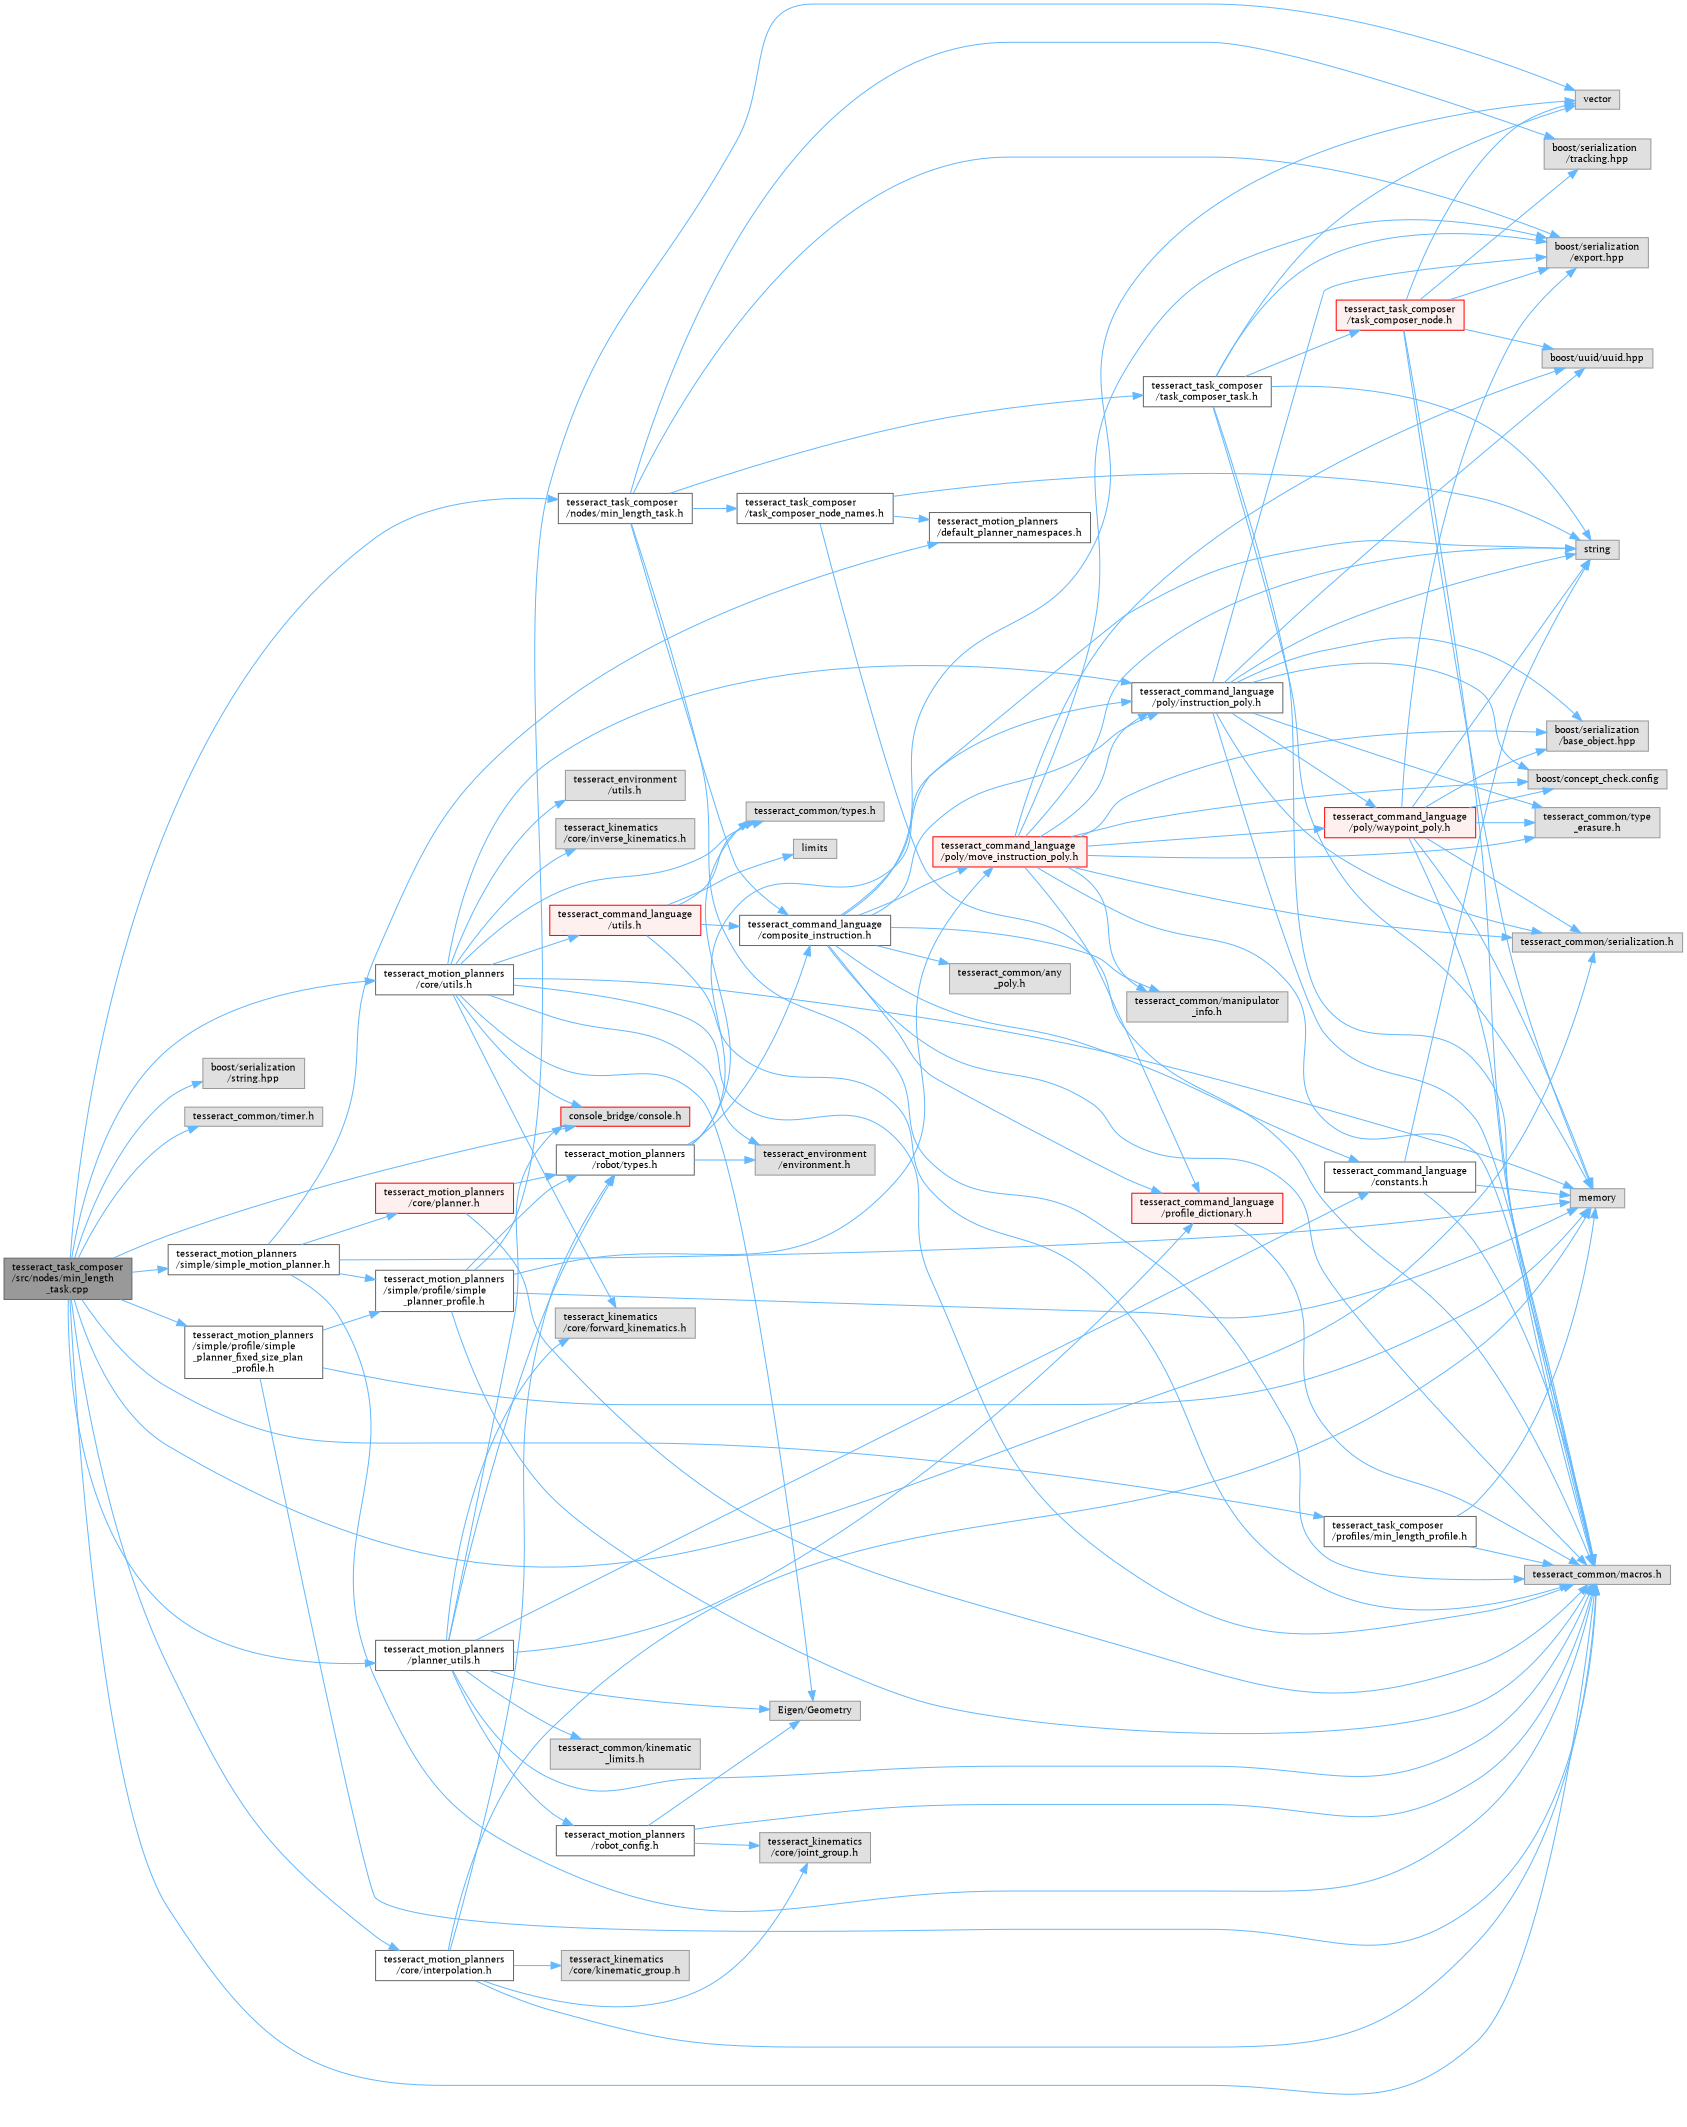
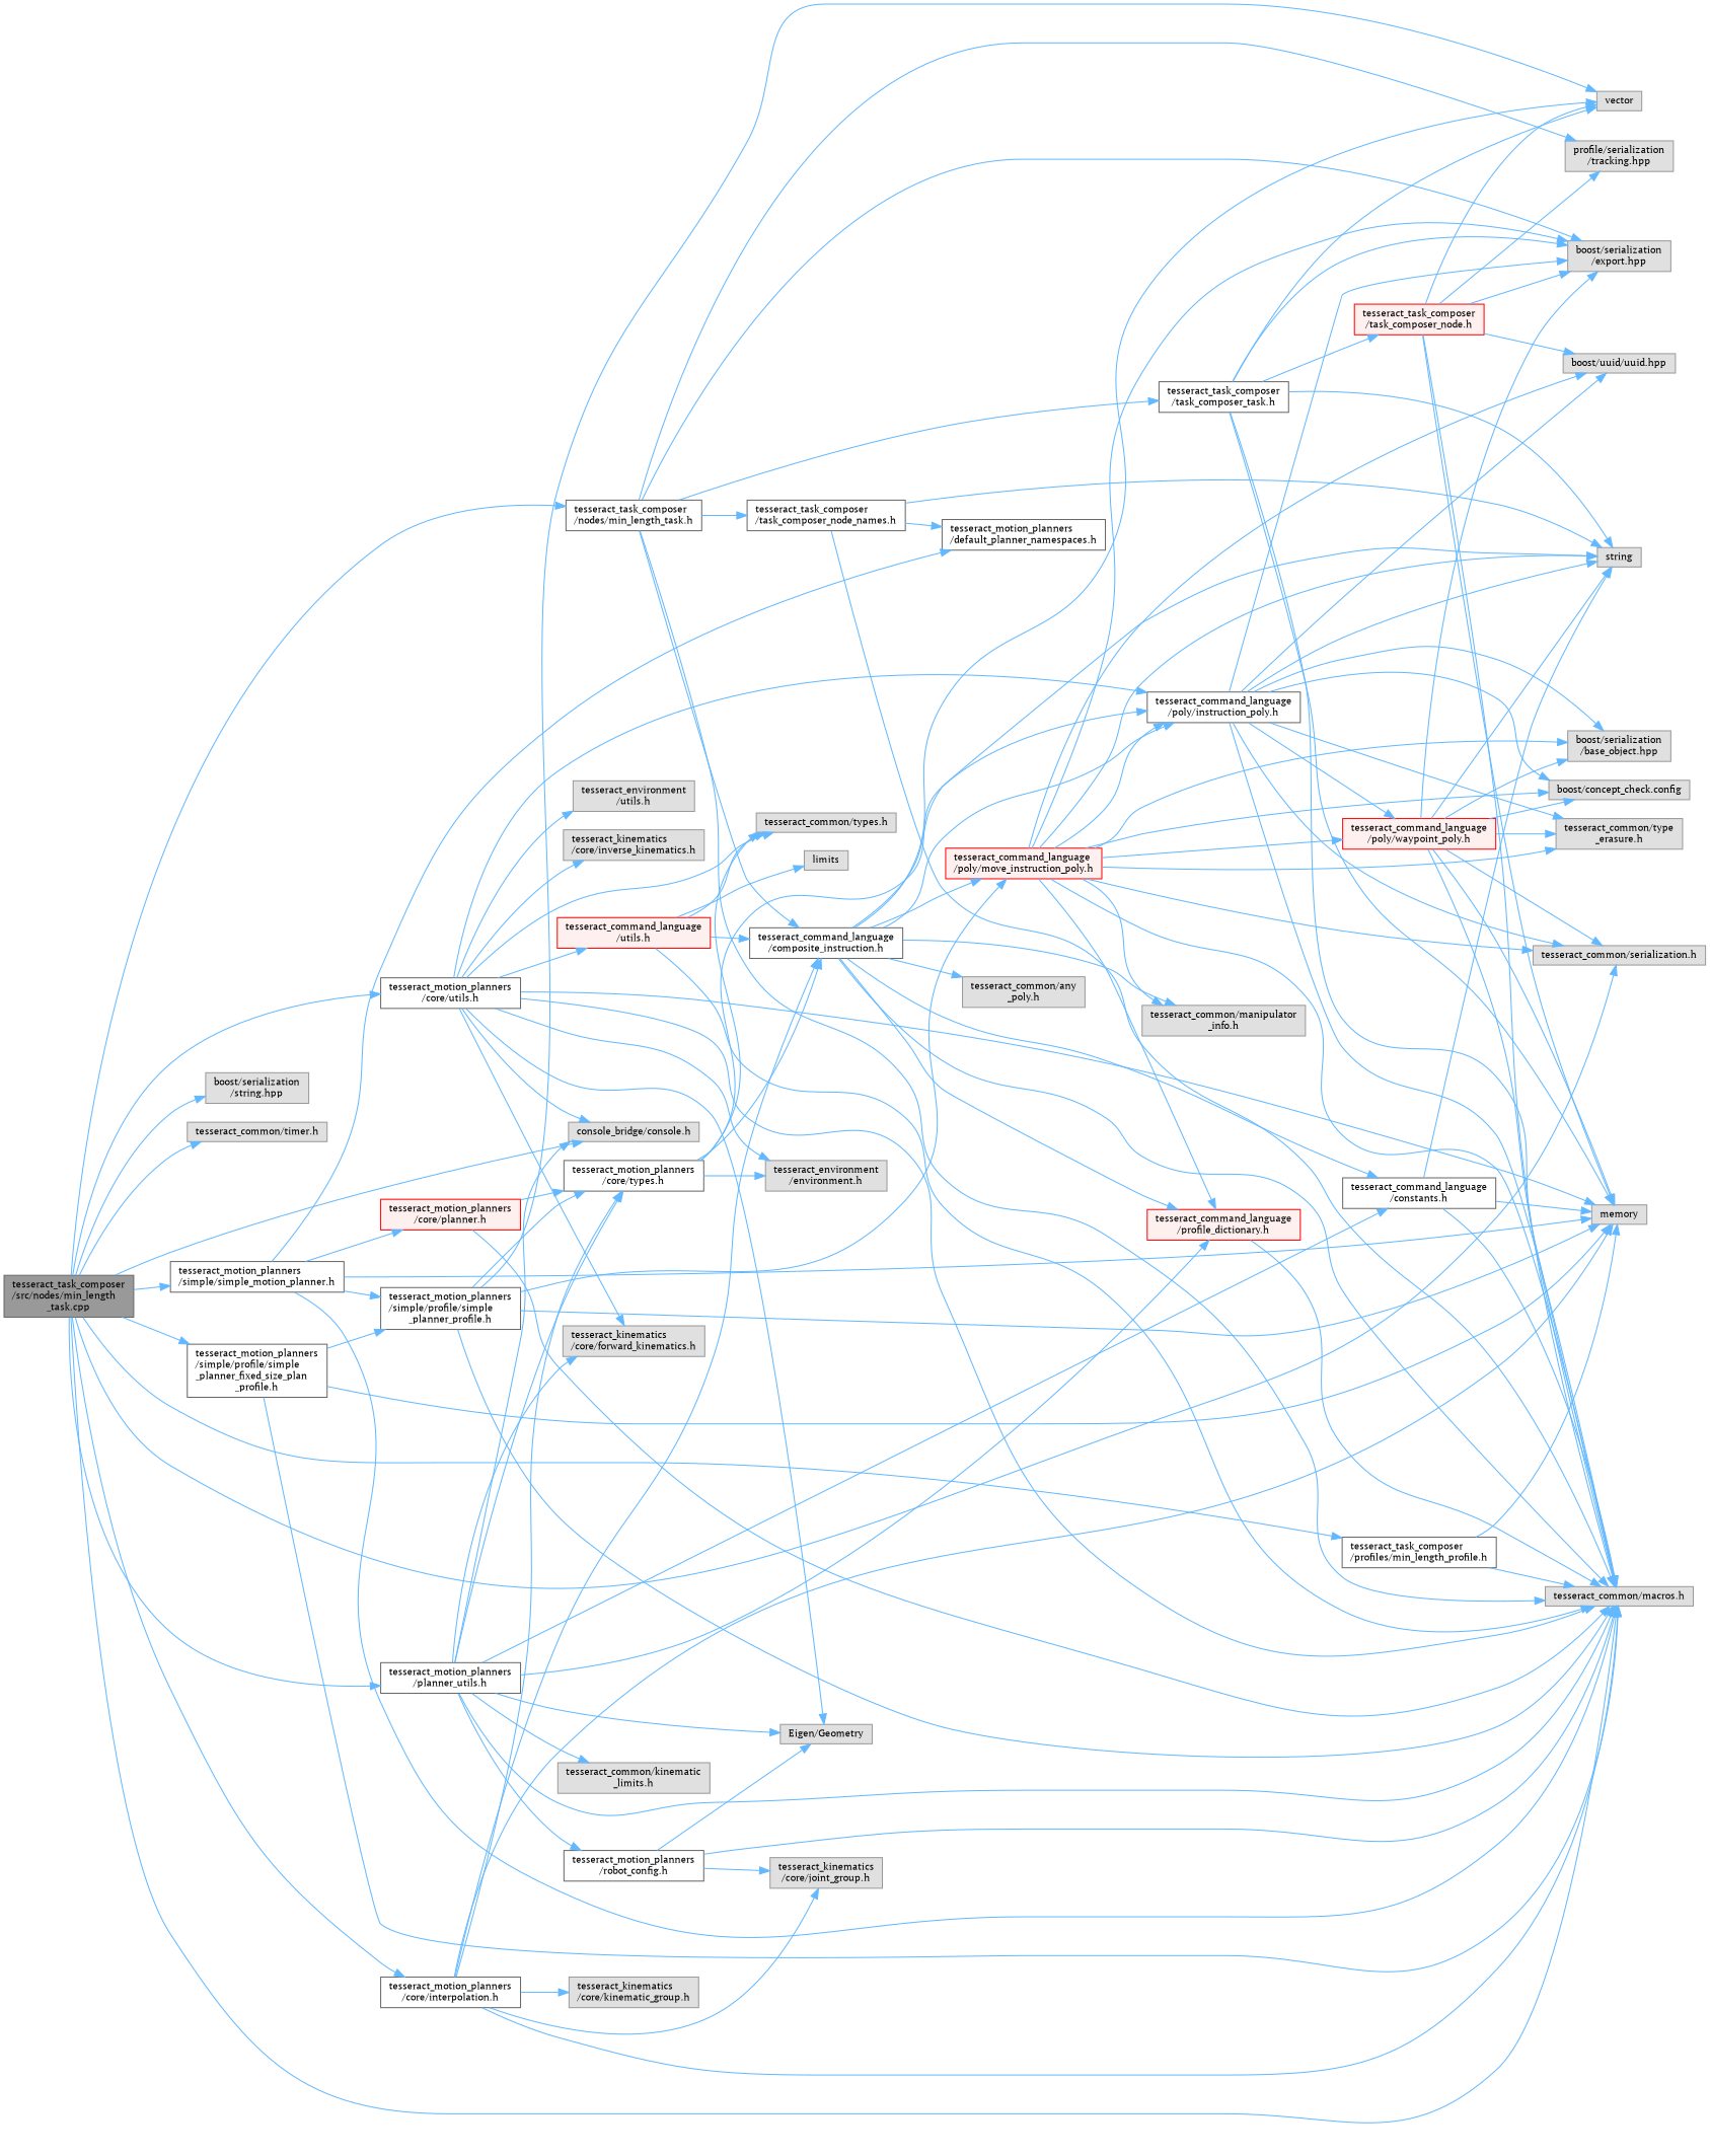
  digraph {
    fontname="PT Serif"
    rankdir=LR
    node [color=grey60 fillcolor="#E0E0E0" fontname="PT Serif" fontsize=10 shape=box style=filled]
    edge [color=steelblue1 fontname="PT Serif" fontsize=10 labelfontname=Helvetica labelfontsize=10 style=solid]
    n1 [color=gray40 fillcolor=grey60 fontcolor=black height=0.2 label="tesseract_task_composer\l/src/nodes/min_length\l_task.cpp" width=0.4]
    n2 [height=0.2 label="tesseract_common/macros.h" width=0.4]
-   n3 [color=red height=0.2 label="console_bridge/console.h" width=0.4]
+   n3 [height=0.2 label="console_bridge/console.h" width=0.4]
    n4 [height=0.2 label="boost/serialization\l/string.hpp" width=0.4]
    n5 [height=0.2 label="tesseract_common/timer.h" width=0.4]
    n6 [color=grey40 fillcolor=white height=0.2 label="tesseract_task_composer\l/nodes/min_length_task.h" width=0.4]
    n7 [height=0.2 label="tesseract_common/serialization.h" width=0.4]
    n8 [color=grey40 fillcolor=white height=0.2 label="tesseract_task_composer\l/profiles/min_length_profile.h" width=0.4]
    n9 [color=grey40 fillcolor=white height=0.2 label="tesseract_motion_planners\l/core/utils.h" width=0.4]
    n10 [color=grey40 fillcolor=white height=0.2 label="tesseract_motion_planners\l/core/interpolation.h" width=0.4]
    n11 [color=grey40 fillcolor=white height=0.2 label="tesseract_motion_planners\l/simple/simple_motion_planner.h" width=0.4]
    n12 [color=grey40 fillcolor=white height=0.2 label="tesseract_motion_planners\l/simple/profile/simple\l_planner_fixed_size_plan\l_profile.h" width=0.4]
    n13 [color=grey40 fillcolor=white height=0.2 label="tesseract_motion_planners\l/planner_utils.h" width=0.4]
    n14 [color=grey40 fillcolor=white height=0.2 label="tesseract_task_composer\l/task_composer_task.h" width=0.4]
    n15 [height=0.2 label="boost/serialization\l/export.hpp" width=0.4]
-   n16 [height=0.2 label="boost/serialization\l/tracking.hpp" width=0.4]
+   n16 [height=0.2 label="profile/serialization\l/tracking.hpp" width=0.4]
    n17 [color=grey40 fillcolor=white height=0.2 label="tesseract_task_composer\l/task_composer_node_names.h" width=0.4]
    n18 [color=grey40 fillcolor=white height=0.2 label="tesseract_command_language\l/composite_instruction.h" width=0.4]
    n19 [height=0.2 label=memory width=0.4]
    n20 [color=grey40 fillcolor=white height=0.2 label="tesseract_command_language\l/poly/instruction_poly.h" width=0.4]
    n21 [height=0.2 label="Eigen/Geometry" width=0.4]
    n22 [height=0.2 label="tesseract_environment\l/environment.h" width=0.4]
    n23 [height=0.2 label="tesseract_environment\l/utils.h" width=0.4]
    n24 [height=0.2 label="tesseract_kinematics\l/core/forward_kinematics.h" width=0.4]
    n25 [height=0.2 label="tesseract_kinematics\l/core/inverse_kinematics.h" width=0.4]
    n26 [color=red fillcolor="#FFF0F0" height=0.2 label="tesseract_command_language\l/utils.h" width=0.4]
    n27 [height=0.2 label="tesseract_common/types.h" width=0.4]
    n28 [height=0.2 label="tesseract_kinematics\l/core/joint_group.h" width=0.4]
    n29 [height=0.2 label="tesseract_kinematics\l/core/kinematic_group.h" width=0.4]
-   n30 [color=grey40 fillcolor=white height=0.2 label="tesseract_motion_planners\l/robot/types.h" width=0.4]
+   n30 [color=grey40 fillcolor=white height=0.2 label="tesseract_motion_planners\l/core/types.h" width=0.4]
    n31 [color=grey40 fillcolor=white height=0.2 label="tesseract_motion_planners\l/default_planner_namespaces.h" width=0.4]
    n32 [color=red fillcolor="#FFF0F0" height=0.2 label="tesseract_motion_planners\l/core/planner.h" width=0.4]
    n33 [color=grey40 fillcolor=white height=0.2 label="tesseract_motion_planners\l/simple/profile/simple\l_planner_profile.h" width=0.4]
    n34 [color=red fillcolor="#FFF0F0" height=0.2 label="tesseract_command_language\l/profile_dictionary.h" width=0.4]
    n35 [color=grey40 fillcolor=white height=0.2 label="tesseract_command_language\l/constants.h" width=0.4]
    n36 [height=0.2 label="tesseract_common/kinematic\l_limits.h" width=0.4]
    n37 [color=grey40 fillcolor=white height=0.2 label="tesseract_motion_planners\l/robot_config.h" width=0.4]
    n38 [height=0.2 label=string width=0.4]
    n39 [height=0.2 label=vector width=0.4]
    n40 [color=red fillcolor="#FFF0F0" height=0.2 label="tesseract_task_composer\l/task_composer_node.h" width=0.4]
    n41 [color=red fillcolor="#FFF0F0" height=0.2 label="tesseract_command_language\l/poly/move_instruction_poly.h" width=0.4]
    n42 [height=0.2 label="tesseract_common/manipulator\l_info.h" width=0.4]
    n43 [height=0.2 label="tesseract_common/any\l_poly.h" width=0.4]
    n44 [height=0.2 label="boost/uuid/uuid.hpp" width=0.4]
    n45 [height=0.2 label="boost/serialization\l/base_object.hpp" width=0.4]
    n46 [height=0.2 label="boost/concept_check.config" width=0.4]
    n47 [color=red fillcolor="#FFF0F0" height=0.2 label="tesseract_command_language\l/poly/waypoint_poly.h" width=0.4]
    n48 [height=0.2 label="tesseract_common/type\l_erasure.h" width=0.4]
    n49 [height=0.2 label=limits width=0.4]
    n1 -> n2
    n1 -> n3
    n1 -> n4
    n1 -> n5
    n1 -> n6
    n1 -> n7
    n1 -> n8
    n1 -> n9
    n1 -> n10
    n1 -> n11
    n1 -> n12
    n1 -> n13
    n6 -> n2
    n6 -> n14
    n6 -> n15
    n6 -> n16
    n6 -> n17
    n6 -> n18
    n8 -> n2
    n8 -> n19
    n9 -> n2
    n9 -> n3
    n9 -> n19
    n9 -> n20
    n9 -> n21
    n9 -> n22
    n9 -> n23
    n9 -> n24
    n9 -> n25
    n9 -> n26
    n9 -> n27
    n10 -> n2
+   n10 -> n18
    n10 -> n19
    n10 -> n28
    n10 -> n29
    n10 -> n30
    n11 -> n2
    n11 -> n19
    n11 -> n31
    n11 -> n32
    n11 -> n33
    n12 -> n2
    n12 -> n19
    n12 -> n33
    n13 -> n2
    n13 -> n3
    n13 -> n21
    n13 -> n24
    n13 -> n30
    n13 -> n34
    n13 -> n35
    n13 -> n36
    n13 -> n37
    n14 -> n2
    n14 -> n15
    n14 -> n19
    n14 -> n38
    n14 -> n39
    n14 -> n40
    n17 -> n2
    n17 -> n31
    n17 -> n38
    n18 -> n2
    n18 -> n20
    n18 -> n34
    n18 -> n35
    n18 -> n38
    n18 -> n39
    n18 -> n41
    n18 -> n42
    n18 -> n43
    n20 -> n2
    n20 -> n7
    n20 -> n15
    n20 -> n38
    n20 -> n44
    n20 -> n45
    n20 -> n46
    n20 -> n47
    n20 -> n48
    n26 -> n2
    n26 -> n18
    n26 -> n27
    n26 -> n49
    n30 -> n18
    n30 -> n20
    n30 -> n22
    n30 -> n27
    n32 -> n2
    n32 -> n30
    n33 -> n2
    n33 -> n19
    n33 -> n30
    n33 -> n39
    n33 -> n41
    n34 -> n2
    n35 -> n2
    n35 -> n19
    n35 -> n38
    n37 -> n2
    n37 -> n21
    n37 -> n28
    n40 -> n2
    n40 -> n15
    n40 -> n16
    n40 -> n19
    n40 -> n39
    n40 -> n44
    n41 -> n2
    n41 -> n7
    n41 -> n15
    n41 -> n20
    n41 -> n34
    n41 -> n38
    n41 -> n42
    n41 -> n44
    n41 -> n45
    n41 -> n46
    n41 -> n47
    n41 -> n48
    n47 -> n2
    n47 -> n7
    n47 -> n15
    n47 -> n19
    n47 -> n38
    n47 -> n45
    n47 -> n46
    n47 -> n48
  }
